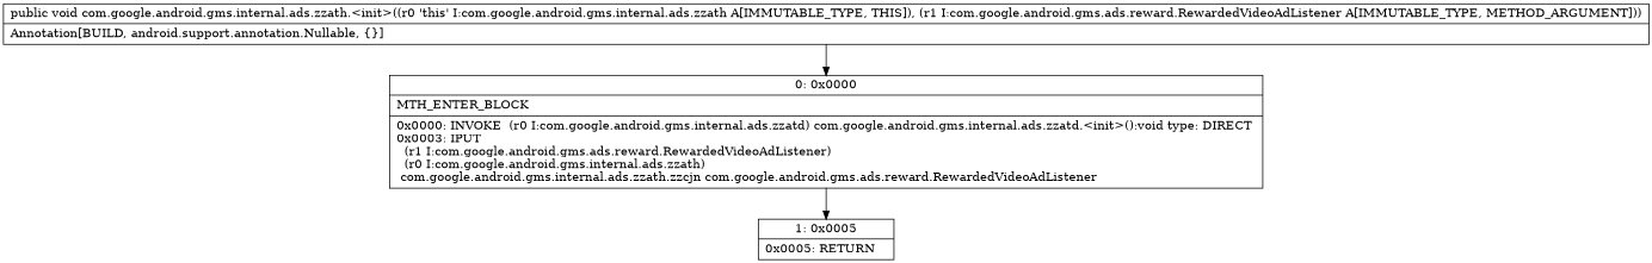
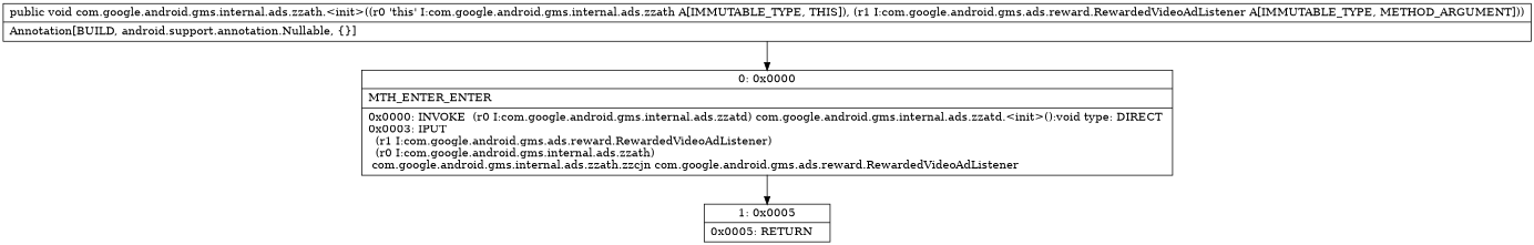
  digraph {
    node [shape=record]
-   n1 [label="{0\:\ 0x0000|MTH_ENTER_BLOCK\l|0x0000: INVOKE  (r0 I:com.google.android.gms.internal.ads.zzatd) com.google.android.gms.internal.ads.zzatd.\<init\>():void type: DIRECT \l0x0003: IPUT  \l  (r1 I:com.google.android.gms.ads.reward.RewardedVideoAdListener)\l  (r0 I:com.google.android.gms.internal.ads.zzath)\l com.google.android.gms.internal.ads.zzath.zzcjn com.google.android.gms.ads.reward.RewardedVideoAdListener \l}"]
+   n1 [label="{0\:\ 0x0000|MTH_ENTER_ENTER\l|0x0000: INVOKE  (r0 I:com.google.android.gms.internal.ads.zzatd) com.google.android.gms.internal.ads.zzatd.\<init\>():void type: DIRECT \l0x0003: IPUT  \l  (r1 I:com.google.android.gms.ads.reward.RewardedVideoAdListener)\l  (r0 I:com.google.android.gms.internal.ads.zzath)\l com.google.android.gms.internal.ads.zzath.zzcjn com.google.android.gms.ads.reward.RewardedVideoAdListener \l}"]
    n2 [label="{1\:\ 0x0005|0x0005: RETURN   \l}"]
    n3 [label="{public void com.google.android.gms.internal.ads.zzath.\<init\>((r0 'this' I:com.google.android.gms.internal.ads.zzath A[IMMUTABLE_TYPE, THIS]), (r1 I:com.google.android.gms.ads.reward.RewardedVideoAdListener A[IMMUTABLE_TYPE, METHOD_ARGUMENT]))  | Annotation[BUILD, android.support.annotation.Nullable, \{\}]\l}"]
    n1 -> n2
    n3 -> n1
  }
